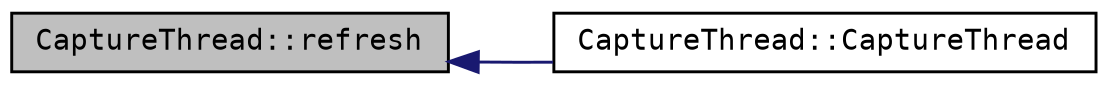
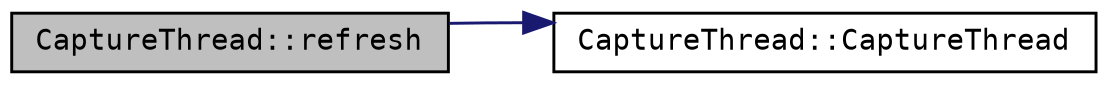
  digraph {
    rankdir=LR
    fontname="DejaVu Sans Mono"
    node [color=black fontname="DejaVu Sans Mono" fontsize=10 shape=record style=filled]
    n1 [fillcolor=grey75 fontcolor=black height=0.2 label="CaptureThread::refresh" width=0.4]
    n2 [fillcolor=white height=0.2 label="CaptureThread::CaptureThread" width=0.4]
-   n1 -> n2 [color=midnightblue dir=back fontname="DejaVu Sans Mono" fontsize=10 labelfontname=Helvetica labelfontsize=10 style=solid]
+   n2 -> n1 [color=midnightblue dir=back fontname="DejaVu Sans Mono" fontsize=10 labelfontname=Helvetica labelfontsize=10 style=solid]
  }
